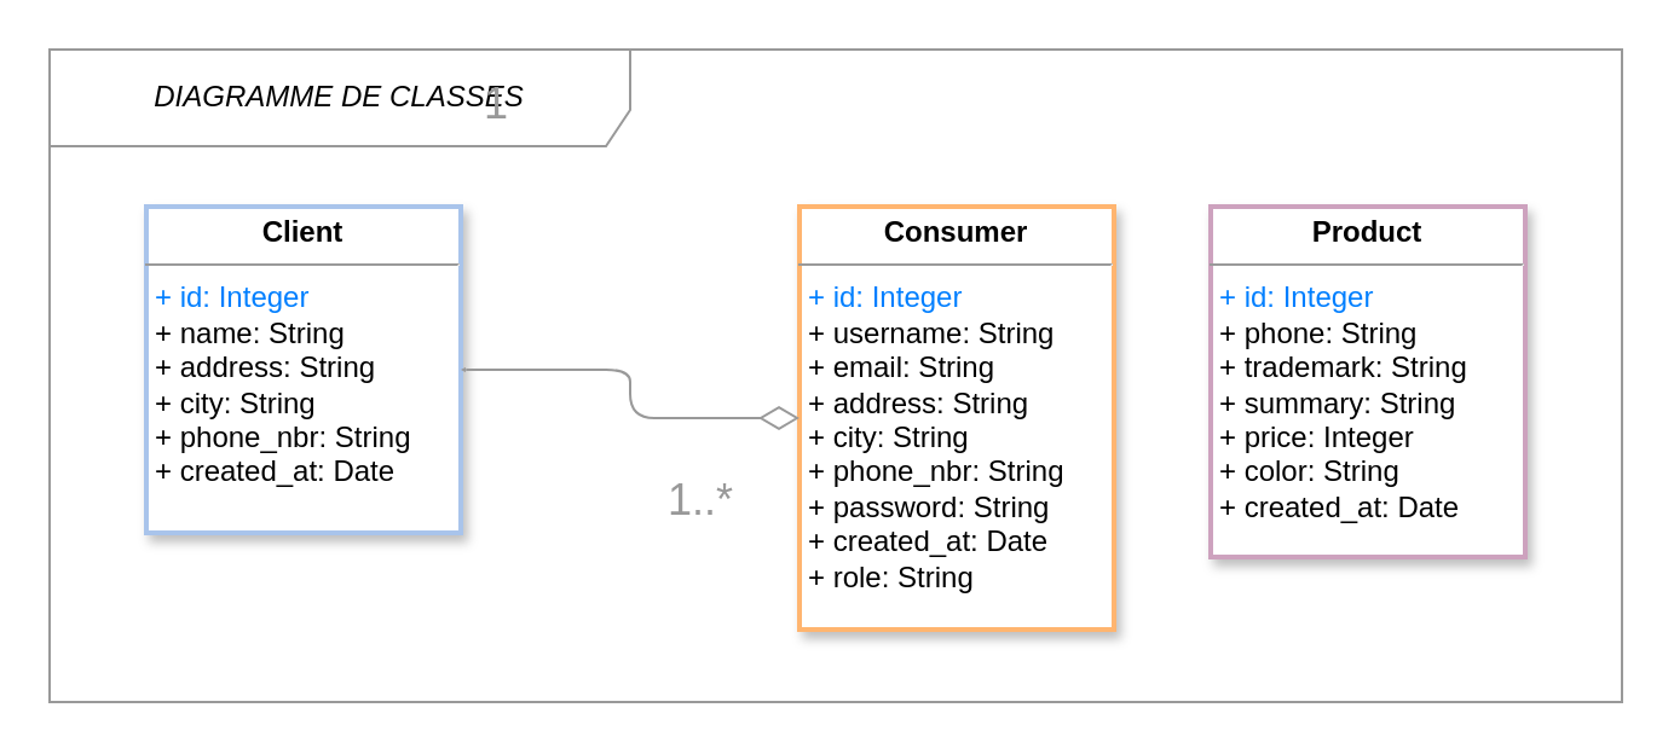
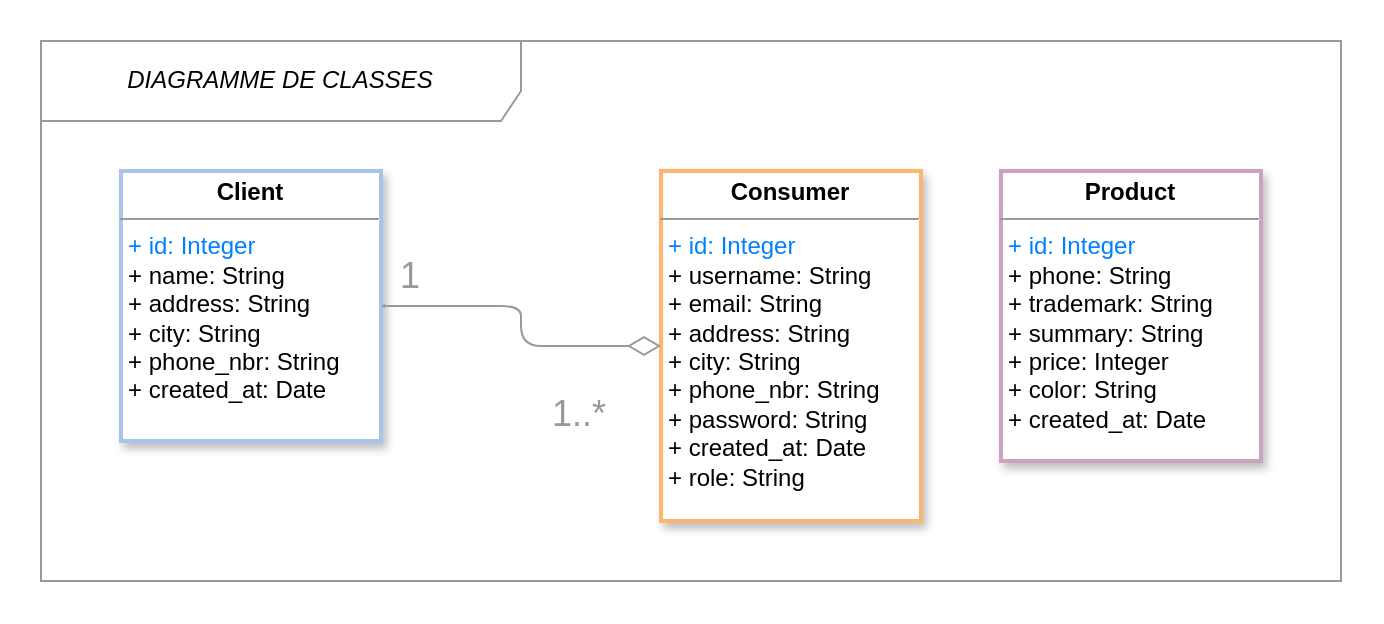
  <mxCell id="0" />
  <mxCell id="1" parent="0" />
  <mxCell id="2" value="&lt;span style=&quot;font-size: 12px;&quot;&gt;DIAGRAMME DE CLASSES&lt;/span&gt;" style="shape=umlFrame;whiteSpace=wrap;html=1;width=240;height=40;fillColor=#FFFFFF;swimlaneFillColor=#ffffff;strokeColor=#999999;fontSize=12;fontStyle=2" parent="1" vertex="1"><mxGeometry x="20" y="20" width="650" height="270" as="geometry" /></mxCell>
  <mxCell id="3" value="&lt;p style=&quot;margin: 0px ; margin-top: 4px ; text-align: center&quot;&gt;&lt;b&gt;Consumer&lt;/b&gt;&lt;/p&gt;&lt;hr size=&quot;1&quot;&gt;&lt;p style=&quot;margin: 0px ; margin-left: 4px&quot;&gt;&lt;font color=&quot;#007fff&quot;&gt;+ id: Integer&lt;/font&gt;&lt;br&gt;&lt;/p&gt;&lt;p style=&quot;margin: 0px ; margin-left: 4px&quot;&gt;&lt;span&gt;+ username: String&lt;/span&gt;&lt;/p&gt;&lt;p style=&quot;margin: 0px ; margin-left: 4px&quot;&gt;&lt;span&gt;+ email: String&lt;/span&gt;&lt;/p&gt;&lt;p style=&quot;margin: 0px 0px 0px 4px&quot;&gt;+ address: String&lt;/p&gt;&lt;p style=&quot;margin: 0px 0px 0px 4px&quot;&gt;+ city: String&lt;/p&gt;&lt;p style=&quot;margin: 0px 0px 0px 4px&quot;&gt;+ phone_nbr: String&lt;/p&gt;&lt;p style=&quot;margin: 0px ; margin-left: 4px&quot;&gt;+ password: String&lt;/p&gt;&lt;p style=&quot;margin: 0px ; margin-left: 4px&quot;&gt;+ created_at: Date&lt;/p&gt;&lt;p style=&quot;margin: 0px ; margin-left: 4px&quot;&gt;+ role: String&lt;/p&gt;&lt;p style=&quot;margin: 0px ; margin-left: 4px&quot;&gt;&lt;br&gt;&lt;/p&gt;&lt;p style=&quot;margin: 0px ; margin-left: 4px&quot;&gt;&lt;span&gt;&amp;nbsp;&lt;/span&gt;&lt;/p&gt;&lt;p style=&quot;margin: 0px ; margin-left: 4px&quot;&gt;&lt;font color=&quot;#007FFF&quot;&gt;&lt;br&gt;&lt;/font&gt;&lt;/p&gt;" style="verticalAlign=top;align=left;overflow=fill;fontSize=12;fontFamily=Helvetica;html=1;fillColor=#FFFFFF;strokeWidth=2;shadow=1;strokeColor=#FFB570;" parent="1" vertex="1"><mxGeometry x="330" y="85" width="130" height="175" as="geometry" /></mxCell>
  <mxCell id="4" value="&lt;p style=&quot;margin: 0px ; margin-top: 4px ; text-align: center&quot;&gt;&lt;b&gt;Client&lt;/b&gt;&lt;/p&gt;&lt;hr size=&quot;1&quot;&gt;&lt;p style=&quot;margin: 0px ; margin-left: 4px&quot;&gt;&lt;font color=&quot;#007fff&quot;&gt;+ id: Integer&lt;/font&gt;&lt;/p&gt;&lt;p style=&quot;margin: 0px 0px 0px 4px&quot;&gt;+ name: String&lt;br&gt;&lt;/p&gt;&lt;p style=&quot;margin: 0px 0px 0px 4px&quot;&gt;+ address: String&lt;/p&gt;&lt;p style=&quot;margin: 0px 0px 0px 4px&quot;&gt;+ city: String&lt;/p&gt;&lt;p style=&quot;margin: 0px 0px 0px 4px&quot;&gt;+ phone_nbr: String&lt;/p&gt;&lt;p style=&quot;margin: 0px 0px 0px 4px&quot;&gt;+ created_at: Date&lt;/p&gt;&lt;p style=&quot;margin: 0px 0px 0px 4px&quot;&gt;&lt;br&gt;&lt;/p&gt;&amp;nbsp;" style="verticalAlign=top;align=left;overflow=fill;fontSize=12;fontFamily=Helvetica;html=1;gradientDirection=north;strokeWidth=2;rounded=0;shadow=1;strokeColor=#A9C4EB;" parent="1" vertex="1"><mxGeometry x="60" y="85" width="130" height="135" as="geometry" /></mxCell>
  <mxCell id="5" value="1..*" style="text;strokeColor=none;fillColor=none;align=left;verticalAlign=top;spacingLeft=4;spacingRight=4;overflow=hidden;rotatable=0;points=[[0,0.5],[1,0.5]];portConstraint=eastwest;fontSize=18;fontColor=#999999;" parent="1" vertex="1"><mxGeometry x="270" y="189" width="40" height="30" as="geometry" /></mxCell>
  <mxCell id="6" value="" style="endArrow=open;html=1;endSize=0;startArrow=diamondThin;startSize=14;startFill=0;edgeStyle=orthogonalEdgeStyle;align=left;verticalAlign=bottom;entryX=1;entryY=0.5;entryDx=0;entryDy=0;exitX=0;exitY=0.5;exitDx=0;exitDy=0;strokeColor=#999999;" parent="1" source="3" target="4" edge="1"><mxGeometry x="-1" y="3" relative="1" as="geometry"><mxPoint x="22" y="208" as="sourcePoint" /><mxPoint x="48.9" y="159" as="targetPoint" /><Array as="points"><mxPoint x="260" y="173" /><mxPoint x="260" y="153" /></Array></mxGeometry></mxCell>
  <mxCell id="7" value="&lt;p style=&quot;margin: 0px ; margin-top: 4px ; text-align: center&quot;&gt;&lt;b&gt;Product&lt;/b&gt;&lt;/p&gt;&lt;hr size=&quot;1&quot;&gt;&lt;p style=&quot;margin: 0px ; margin-left: 4px&quot;&gt;&lt;font color=&quot;#007fff&quot;&gt;+ id: Integer&lt;/font&gt;&lt;br&gt;&lt;/p&gt;&lt;p style=&quot;margin: 0px ; margin-left: 4px&quot;&gt;&lt;span&gt;+ phone: String&lt;/span&gt;&lt;/p&gt;&lt;p style=&quot;margin: 0px ; margin-left: 4px&quot;&gt;&lt;span&gt;+ trademark: String&lt;/span&gt;&lt;/p&gt;&lt;p style=&quot;margin: 0px ; margin-left: 4px&quot;&gt;&lt;span&gt;+ summary: String&lt;/span&gt;&lt;/p&gt;&lt;p style=&quot;margin: 0px ; margin-left: 4px&quot;&gt;&lt;span&gt;+ price: Integer&lt;/span&gt;&lt;/p&gt;&lt;p style=&quot;margin: 0px ; margin-left: 4px&quot;&gt;&lt;span&gt;+ color: String&lt;/span&gt;&lt;/p&gt;&lt;p style=&quot;margin: 0px ; margin-left: 4px&quot;&gt;+ created_at: Date&lt;/p&gt;&lt;p style=&quot;margin: 0px ; margin-left: 4px&quot;&gt;&lt;br&gt;&lt;/p&gt;&lt;p style=&quot;margin: 0px ; margin-left: 4px&quot;&gt;&lt;span&gt;&amp;nbsp;&lt;/span&gt;&lt;/p&gt;&lt;p style=&quot;margin: 0px ; margin-left: 4px&quot;&gt;&lt;font color=&quot;#007FFF&quot;&gt;&lt;br&gt;&lt;/font&gt;&lt;/p&gt;" style="verticalAlign=top;align=left;overflow=fill;fontSize=12;fontFamily=Helvetica;html=1;fillColor=#FFFFFF;strokeWidth=2;shadow=1;strokeColor=#CDA2BE;" parent="1" vertex="1"><mxGeometry x="500" y="85" width="130" height="145" as="geometry" /></mxCell>
- <mxCell id="8" value="1" style="text;strokeColor=none;fillColor=none;align=left;verticalAlign=top;spacingLeft=4;spacingRight=4;overflow=hidden;rotatable=0;points=[[0,0.5],[1,0.5]];portConstraint=eastwest;fontSize=18;dashed=1;fontColor=#999999;" parent="1" vertex="1"><mxGeometry x="194" y="25" width="20" height="30" as="geometry" /></mxCell>
+ <mxCell id="8" value="1" style="text;strokeColor=none;fillColor=none;align=left;verticalAlign=top;spacingLeft=4;spacingRight=4;overflow=hidden;rotatable=0;points=[[0,0.5],[1,0.5]];portConstraint=eastwest;fontSize=18;dashed=1;fontColor=#999999;" parent="1" vertex="1"><mxGeometry x="194" y="120" width="20" height="30" as="geometry" /></mxCell>
